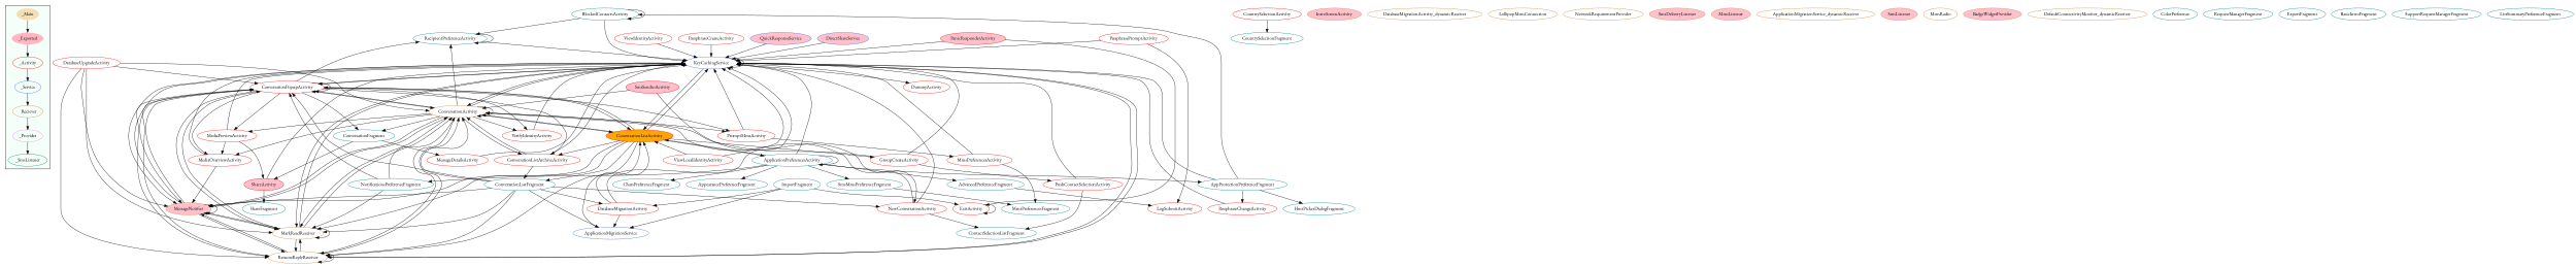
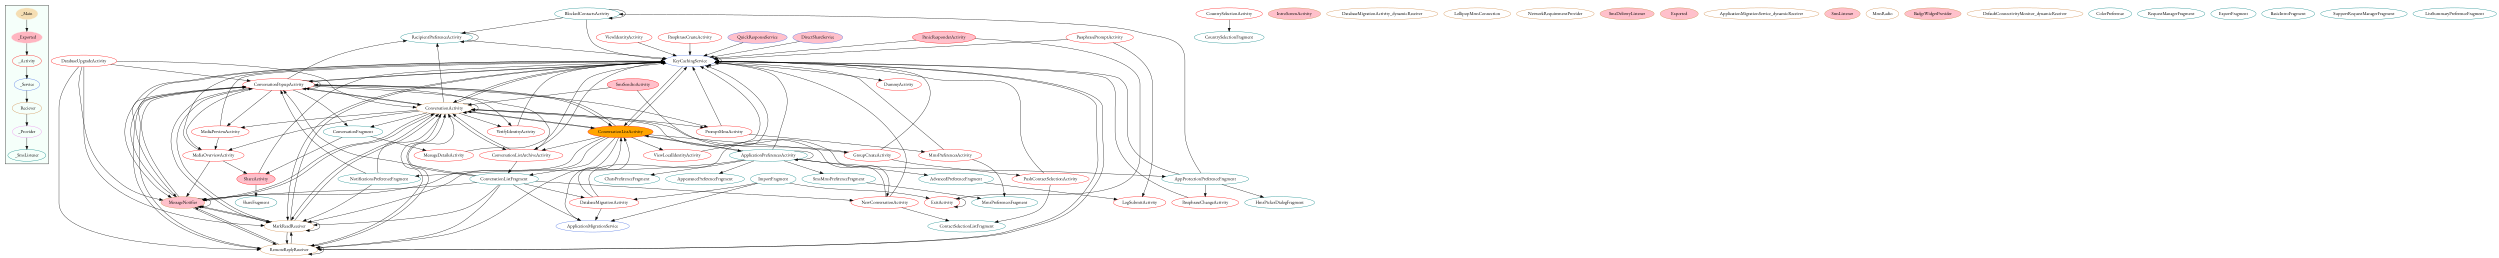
  digraph {
    fontname="EB Garamond"
    node [color=red fontname="EB Garamond"]
    edge [fontname="EB Garamond"]
    _Activity
    _Service [color=royalblue]
    _Reciever [color=peru]
    _Provider [color=violet]
    n5 [color=teal label=_SmsListener]
    _Main [color=mintcream fillcolor=wheat style=filled]
    _Exported [color=mintcream fillcolor=lightpink style=filled]
    BlockedContactsActivity [color=teal]
    RecipientPreferenceActivity [color=teal]
    KeyCachingService [color=royalblue]
    ConversationPopupActivity
    ConversationActivity [color=peru]
    ConversationListActivity [fillcolor=orange style=filled]
    RemoteReplyReceiver [color=peru]
    MessageNotifier [color=peru fillcolor=pink style=filled]
    MarkReadReceiver [color=peru]
    DummyActivity
    PushContactSelectionActivity
    ContactSelectionListFragment [color=teal]
    MessageDetailsActivity
    ShareActivity [fillcolor=pink style=filled]
    ShareFragment [color=teal]
    ConversationListArchiveActivity
    MediaPreviewActivity
    PromptMmsActivity
    MediaOverviewActivity
    VerifyIdentityActivity
    ConversationFragment [color=teal]
    ConversationListFragment [color=teal]
    MmsPreferencesActivity
    ViewLocalIdentityActivity
    GroupCreateActivity
    ApplicationPreferencesActivity [color=teal]
    PanicResponderActivity [fillcolor=pink style=filled]
    ExitActivity
    MmsPreferencesFragment [color=teal]
    NewConversationActivity
    DatabaseMigrationActivity
    ApplicationMigrationService [color=royalblue]
    CountrySelectionFragment [color=teal]
    CountrySelectionActivity
    AppProtectionPreferenceFragment [color=teal]
    NotificationsPreferenceFragment [color=teal]
    ChatsPreferenceFragment [color=teal]
    SmsMmsPreferenceFragment [color=teal]
    AdvancedPreferenceFragment [color=teal]
    AppearancePreferenceFragment [color=teal]
    PassphraseChangeActivity
    HmsPickerDialogFragment [color=teal]
    LogSubmitActivity
    ViewIdentityActivity
    DatabaseUpgradeActivity
    IntroScreenActivity [color=peru fillcolor=pink style=filled]
    PassphraseCreateActivity
    PassphrasePromptActivity
    SmsSendtoActivity [fillcolor=pink style=filled]
    QuickResponseService [color=royalblue fillcolor=pink style=filled]
    DirectShareService [color=royalblue fillcolor=pink style=filled]
    DatabaseMigrationActivity_dynamicReceiver [color=peru]
    LollipopMmsConnection [color=peru]
    NetworkRequirementProvider [color=peru]
    SmsDeliveryListener [color=peru fillcolor=pink style=filled]
-   MmsListener [color=peru fillcolor=pink style=filled]
+   MmsListener [color=peru fillcolor=pink style=filled label=Exported]
    ApplicationMigrationService_dynamicReceiver [color=peru]
    SmsListener [color=peru fillcolor=pink style=filled]
    MmsRadio [color=peru]
    BadgeWidgetProvider [color=peru fillcolor=pink style=filled]
    DefaultConnectivityMonitor_dynamicReceiver [color=peru]
    ColorPreference [color=teal]
    RequestManagerFragment [color=teal]
    ExportFragment [color=teal]
    BasicIntroFragment [color=teal]
    SupportRequestManagerFragment [color=teal]
    ListSummaryPreferenceFragment [color=teal]
    ImportFragment [color=teal]
    subgraph cluster_1 {
      bgcolor=mintcream
      _Activity
      _Service
      _Reciever
      _Provider
      n5
      _Main
      _Exported
    }
    _Activity -> _Service
    _Service -> _Reciever
    _Reciever -> _Provider
    _Provider -> n5
    _Main -> _Exported
    _Exported -> _Activity
    BlockedContactsActivity -> BlockedContactsActivity
    BlockedContactsActivity -> RecipientPreferenceActivity
    BlockedContactsActivity -> KeyCachingService
    RecipientPreferenceActivity -> RecipientPreferenceActivity
    RecipientPreferenceActivity -> KeyCachingService
    KeyCachingService -> KeyCachingService
    KeyCachingService -> ConversationPopupActivity
    KeyCachingService -> ConversationActivity
    KeyCachingService -> ConversationListActivity
    KeyCachingService -> RemoteReplyReceiver
    KeyCachingService -> MessageNotifier
    KeyCachingService -> MarkReadReceiver
    KeyCachingService -> DummyActivity
    ConversationPopupActivity -> RecipientPreferenceActivity
    ConversationPopupActivity -> KeyCachingService
    ConversationPopupActivity -> ConversationPopupActivity
    ConversationPopupActivity -> ConversationActivity
    ConversationPopupActivity -> ConversationListActivity
    ConversationPopupActivity -> RemoteReplyReceiver
    ConversationPopupActivity -> MessageNotifier
    ConversationPopupActivity -> MarkReadReceiver
    ConversationPopupActivity -> ConversationListArchiveActivity
    ConversationPopupActivity -> MediaPreviewActivity
    ConversationPopupActivity -> PromptMmsActivity
    ConversationPopupActivity -> MediaOverviewActivity
    ConversationPopupActivity -> VerifyIdentityActivity
    ConversationPopupActivity -> ConversationFragment
    ConversationActivity -> RecipientPreferenceActivity
    ConversationActivity -> KeyCachingService
    ConversationActivity -> ConversationPopupActivity
    ConversationActivity -> ConversationActivity
    ConversationActivity -> ConversationListActivity
    ConversationActivity -> RemoteReplyReceiver
    ConversationActivity -> MessageNotifier
    ConversationActivity -> MarkReadReceiver
    ConversationActivity -> ConversationListArchiveActivity
    ConversationActivity -> MediaPreviewActivity
    ConversationActivity -> PromptMmsActivity
    ConversationActivity -> MediaOverviewActivity
    ConversationActivity -> VerifyIdentityActivity
    ConversationActivity -> ConversationFragment
    ConversationListActivity -> KeyCachingService
    ConversationListActivity -> ConversationPopupActivity
    ConversationListActivity -> ConversationActivity
    ConversationListActivity -> RemoteReplyReceiver
    ConversationListActivity -> MessageNotifier
    ConversationListActivity -> MarkReadReceiver
    ConversationListActivity -> ConversationListArchiveActivity
    ConversationListActivity -> ConversationListFragment
-   ViewLocalIdentityActivity -> ConversationListActivity
+   ConversationListActivity -> ViewLocalIdentityActivity
    ConversationListActivity -> GroupCreateActivity
    ConversationListActivity -> ApplicationPreferencesActivity
    RemoteReplyReceiver -> KeyCachingService
    RemoteReplyReceiver -> ConversationPopupActivity
    RemoteReplyReceiver -> ConversationActivity
    RemoteReplyReceiver -> RemoteReplyReceiver
    RemoteReplyReceiver -> MessageNotifier
    RemoteReplyReceiver -> MarkReadReceiver
    MessageNotifier -> KeyCachingService
    MessageNotifier -> ConversationPopupActivity
    MessageNotifier -> ConversationActivity
    MessageNotifier -> RemoteReplyReceiver
    MessageNotifier -> MessageNotifier
    MessageNotifier -> MarkReadReceiver
    MarkReadReceiver -> KeyCachingService
    MarkReadReceiver -> ConversationPopupActivity
    MarkReadReceiver -> ConversationActivity
    MarkReadReceiver -> RemoteReplyReceiver
    MarkReadReceiver -> MessageNotifier
    MarkReadReceiver -> MarkReadReceiver
    PushContactSelectionActivity -> KeyCachingService
    PushContactSelectionActivity -> ContactSelectionListFragment
    MessageDetailsActivity -> KeyCachingService
    ShareActivity -> KeyCachingService
    ShareActivity -> ShareFragment
    ConversationListArchiveActivity -> KeyCachingService
    ConversationListArchiveActivity -> ConversationActivity
    ConversationListArchiveActivity -> ConversationListFragment
    MediaPreviewActivity -> KeyCachingService
-   MediaPreviewActivity -> ShareActivity
+   MediaOverviewActivity -> ShareActivity
    MediaPreviewActivity -> MediaOverviewActivity
    PromptMmsActivity -> KeyCachingService
    PromptMmsActivity -> MmsPreferencesActivity
    MediaOverviewActivity -> KeyCachingService
    MediaOverviewActivity -> MessageNotifier
    VerifyIdentityActivity -> KeyCachingService
    ConversationFragment -> MessageDetailsActivity
    ConversationFragment -> ShareActivity
    ConversationListFragment -> ConversationPopupActivity
    ConversationListFragment -> ConversationActivity
    ConversationListFragment -> RemoteReplyReceiver
    ConversationListFragment -> MessageNotifier
    ConversationListFragment -> MarkReadReceiver
    ConversationListFragment -> NewConversationActivity
    ConversationListFragment -> DatabaseMigrationActivity
    ConversationListFragment -> ApplicationMigrationService
    MmsPreferencesActivity -> KeyCachingService
    MmsPreferencesActivity -> MmsPreferencesFragment
    ViewLocalIdentityActivity -> KeyCachingService
    GroupCreateActivity -> KeyCachingService
    GroupCreateActivity -> ConversationActivity
    GroupCreateActivity -> PushContactSelectionActivity
    ApplicationPreferencesActivity -> KeyCachingService
    ApplicationPreferencesActivity -> ConversationListActivity
    ApplicationPreferencesActivity -> ApplicationPreferencesActivity
    ApplicationPreferencesActivity -> AppProtectionPreferenceFragment
    ApplicationPreferencesActivity -> NotificationsPreferenceFragment
    ApplicationPreferencesActivity -> ChatsPreferenceFragment
    ApplicationPreferencesActivity -> SmsMmsPreferenceFragment
    ApplicationPreferencesActivity -> AdvancedPreferenceFragment
    ApplicationPreferencesActivity -> AppearancePreferenceFragment
    PanicResponderActivity -> KeyCachingService
    PanicResponderActivity -> ExitActivity
    ExitActivity -> ExitActivity
    NewConversationActivity -> KeyCachingService
    NewConversationActivity -> ConversationActivity
    NewConversationActivity -> ContactSelectionListFragment
    DatabaseMigrationActivity -> KeyCachingService
    DatabaseMigrationActivity -> ConversationListActivity
    DatabaseMigrationActivity -> ApplicationMigrationService
    ApplicationMigrationService -> ConversationListActivity
    CountrySelectionActivity -> CountrySelectionFragment
    AppProtectionPreferenceFragment -> BlockedContactsActivity
    AppProtectionPreferenceFragment -> KeyCachingService
    AppProtectionPreferenceFragment -> PassphraseChangeActivity
    AppProtectionPreferenceFragment -> HmsPickerDialogFragment
    NotificationsPreferenceFragment -> ConversationPopupActivity
    NotificationsPreferenceFragment -> ConversationActivity
    NotificationsPreferenceFragment -> MarkReadReceiver
    SmsMmsPreferenceFragment -> MmsPreferencesFragment
    AdvancedPreferenceFragment -> LogSubmitActivity
    PassphraseChangeActivity -> KeyCachingService
    ViewIdentityActivity -> KeyCachingService
    DatabaseUpgradeActivity -> ConversationPopupActivity
    DatabaseUpgradeActivity -> ConversationActivity
    DatabaseUpgradeActivity -> RemoteReplyReceiver
    DatabaseUpgradeActivity -> MessageNotifier
    DatabaseUpgradeActivity -> MarkReadReceiver
    PassphraseCreateActivity -> KeyCachingService
    PassphrasePromptActivity -> KeyCachingService
    PassphrasePromptActivity -> LogSubmitActivity
    SmsSendtoActivity -> ConversationActivity
    SmsSendtoActivity -> NewConversationActivity
    QuickResponseService -> KeyCachingService
    DirectShareService -> KeyCachingService
    ImportFragment -> ExitActivity
    ImportFragment -> DatabaseMigrationActivity
    ImportFragment -> ApplicationMigrationService
  }
